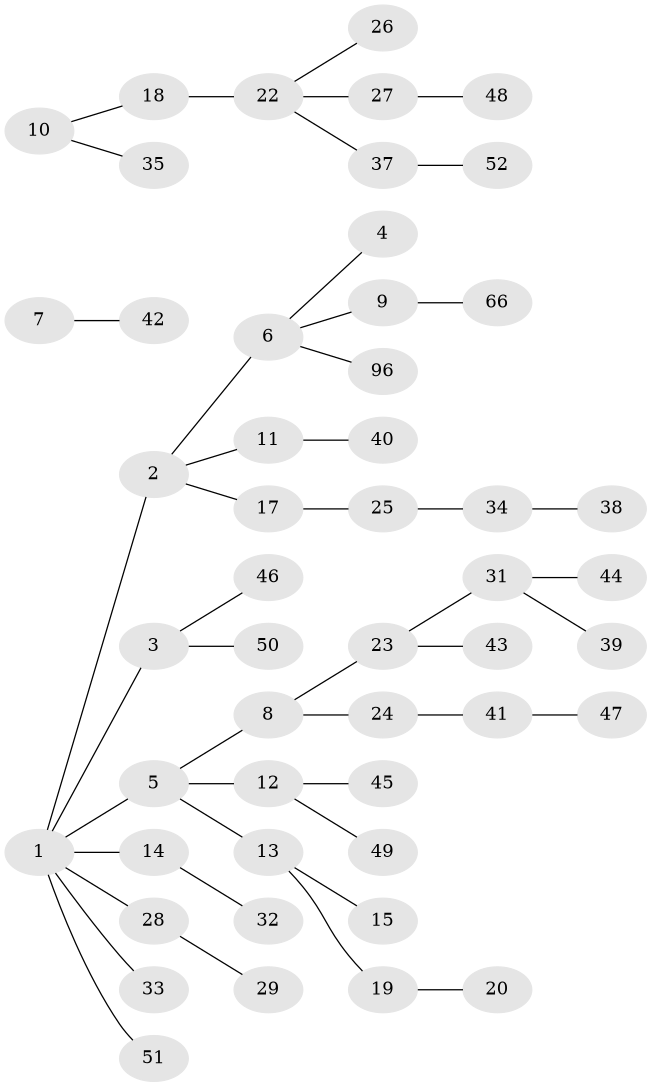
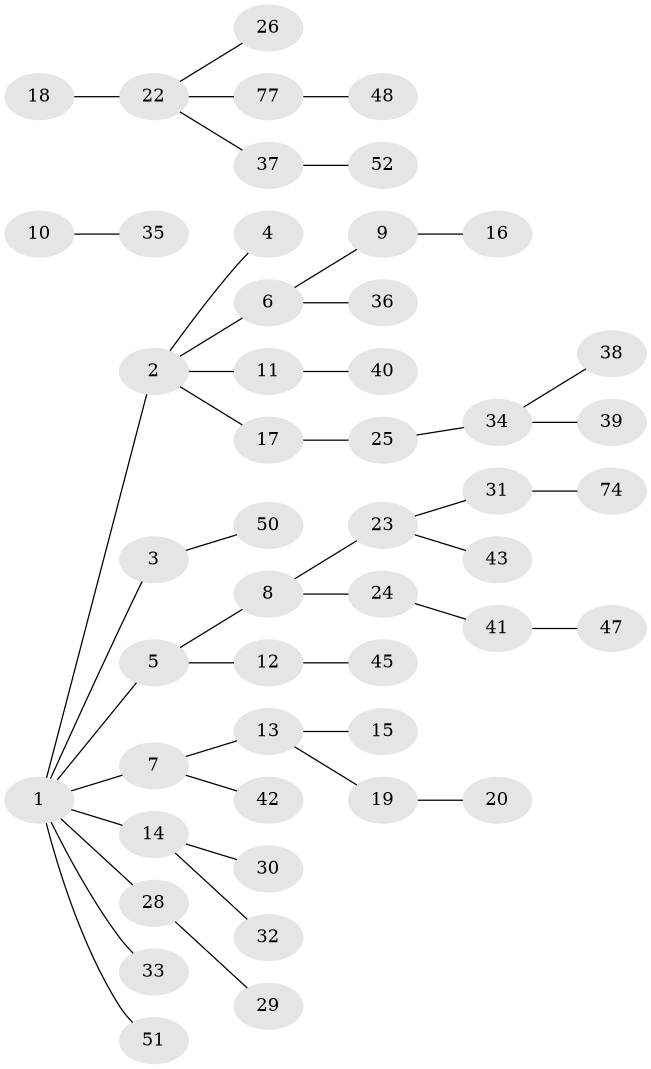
  graph {
    rankdir=LR
    node [color=gray90 style=filled]
    edge [weight=1.0]
    1
    2
    3
    5
    7
    14
    28
    33
    51
    4
    6
    11
    17
-   46
    50
    8
    12
    13
    42
    10
    18
    35
+   30
    32
    29
    9
-   36 [label=96]
+   36
    40
    25
    23
    24
    45
-   49
    15
    19
-   16 [label=66]
+   16
    31
    43
    41
    22
    20
    34
    26
-   27
+   27 [label=77]
    37
    48
    52
-   44
+   44 [label=74]
    47
    38
    39
    1 -- 2
    1 -- 3
    1 -- 5
+   1 -- 7
    1 -- 14
    1 -- 28
    1 -- 33
    1 -- 51
-   6 -- 4
+   2 -- 4
    2 -- 6
    2 -- 11
    2 -- 17
-   3 -- 46
    3 -- 50
    5 -- 8
    5 -- 12
-   5 -- 13
+   7 -- 13
    7 -- 42
+   14 -- 30
    14 -- 32
    28 -- 29
    6 -- 9
    6 -- 36
    11 -- 40 [weight=3.0]
    17 -- 25
    8 -- 23
    8 -- 24
    12 -- 45
-   12 -- 49
    13 -- 15
    13 -- 19
-   10 -- 18
    10 -- 35
    18 -- 22
    9 -- 16
    25 -- 34
    23 -- 31
    23 -- 43
    24 -- 41
    19 -- 20
    31 -- 44
    41 -- 47 [weight=2.0]
    22 -- 26
    22 -- 27
    22 -- 37
    34 -- 38
-   31 -- 39
+   34 -- 39
    27 -- 48
    37 -- 52
  }
